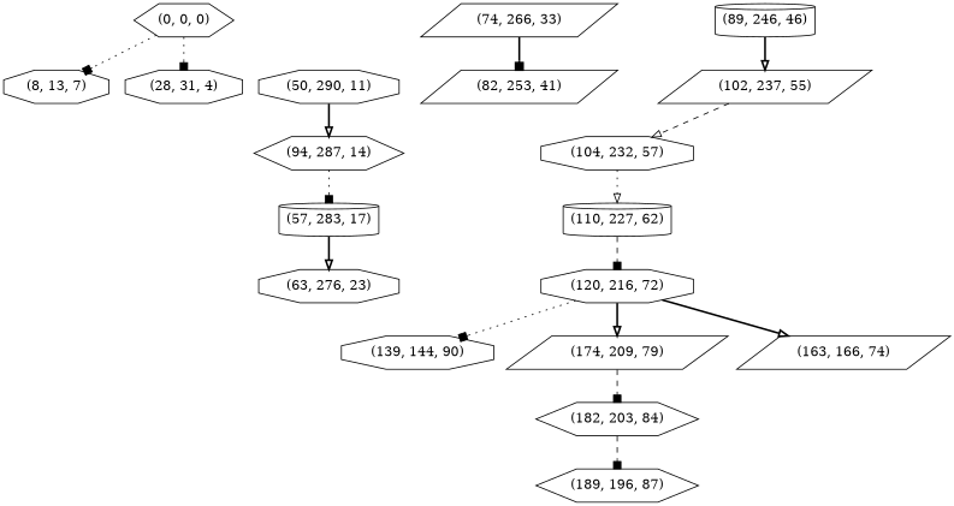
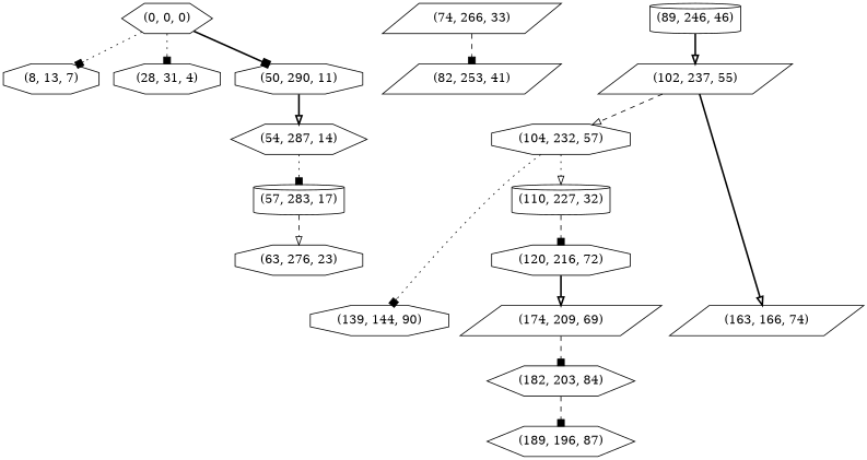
  digraph {
    node [shape=octagon]
    edge [arrowhead=box style=dashed]
    "(0, 0, 0)" [shape=hexagon]
    "(8, 13, 7)"
    "(28, 31, 4)"
    "(50, 290, 11)"
-   "(54, 287, 14)" [shape=hexagon label="(94, 287, 14)"]
+   "(54, 287, 14)" [shape=hexagon]
    "(57, 283, 17)" [shape=cylinder]
    "(63, 276, 23)"
    "(74, 266, 33)" [shape=parallelogram]
    "(82, 253, 41)" [shape=parallelogram]
    "(89, 246, 46)" [shape=cylinder]
    "(102, 237, 55)" [shape=parallelogram]
    "(104, 232, 57)"
-   "(110, 227, 62)" [shape=cylinder]
+   "(110, 227, 62)" [shape=cylinder label="(110, 227, 32)"]
    "(120, 216, 72)"
    "(139, 144, 90)"
    "(163, 166, 74)" [shape=parallelogram]
-   "(174, 209, 79)" [shape=parallelogram]
+   "(174, 209, 79)" [shape=parallelogram label="(174, 209, 69)"]
    "(182, 203, 84)" [shape=hexagon]
    "(189, 196, 87)" [shape=hexagon]
    "(0, 0, 0)" -> "(8, 13, 7)" [style=dotted]
    "(0, 0, 0)" -> "(28, 31, 4)" [style=dotted]
+   "(0, 0, 0)" -> "(50, 290, 11)" [style=bold]
    "(50, 290, 11)" -> "(54, 287, 14)" [arrowhead=onormal style=bold]
    "(54, 287, 14)" -> "(57, 283, 17)" [style=dotted]
-   "(57, 283, 17)" -> "(63, 276, 23)" [arrowhead=onormal style=bold]
-   "(74, 266, 33)" -> "(82, 253, 41)" [style=bold]
+   "(57, 283, 17)" -> "(63, 276, 23)" [arrowhead=onormal]
+   "(74, 266, 33)" -> "(82, 253, 41)"
    "(89, 246, 46)" -> "(102, 237, 55)" [arrowhead=onormal style=bold]
    "(102, 237, 55)" -> "(104, 232, 57)" [arrowhead=onormal]
    "(104, 232, 57)" -> "(110, 227, 62)" [arrowhead=onormal style=dotted]
    "(110, 227, 62)" -> "(120, 216, 72)"
-   "(120, 216, 72)" -> "(139, 144, 90)" [style=dotted]
-   "(120, 216, 72)" -> "(163, 166, 74)" [arrowhead=onormal style=bold]
+   "(104, 232, 57)" -> "(139, 144, 90)" [style=dotted]
+   "(102, 237, 55)" -> "(163, 166, 74)" [arrowhead=onormal style=bold]
    "(120, 216, 72)" -> "(174, 209, 79)" [arrowhead=onormal style=bold]
    "(174, 209, 79)" -> "(182, 203, 84)"
    "(182, 203, 84)" -> "(189, 196, 87)"
  }
